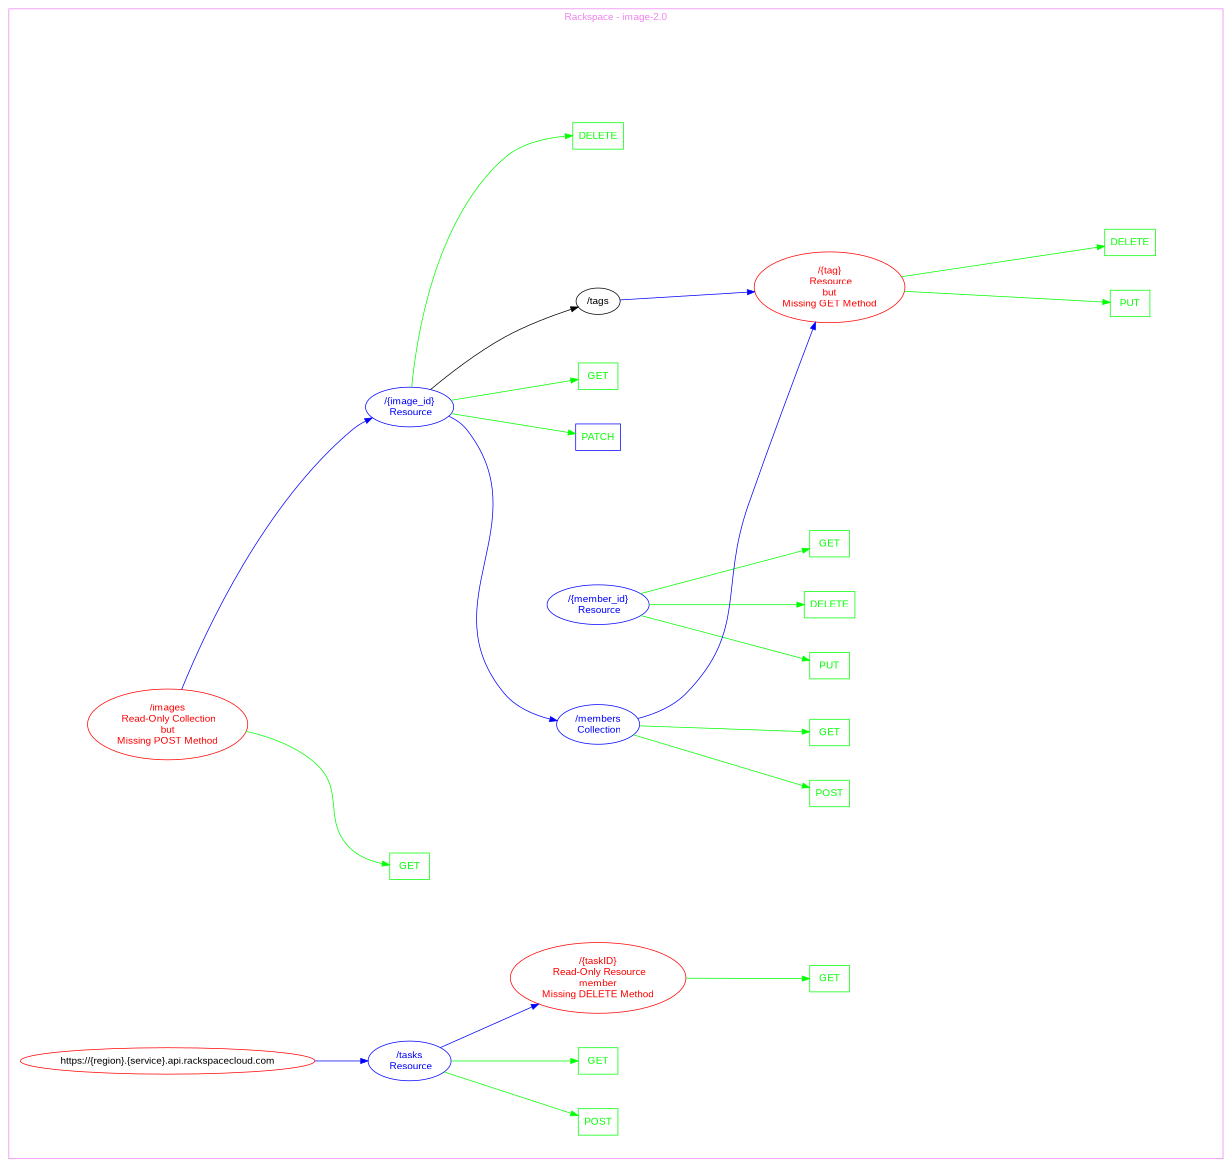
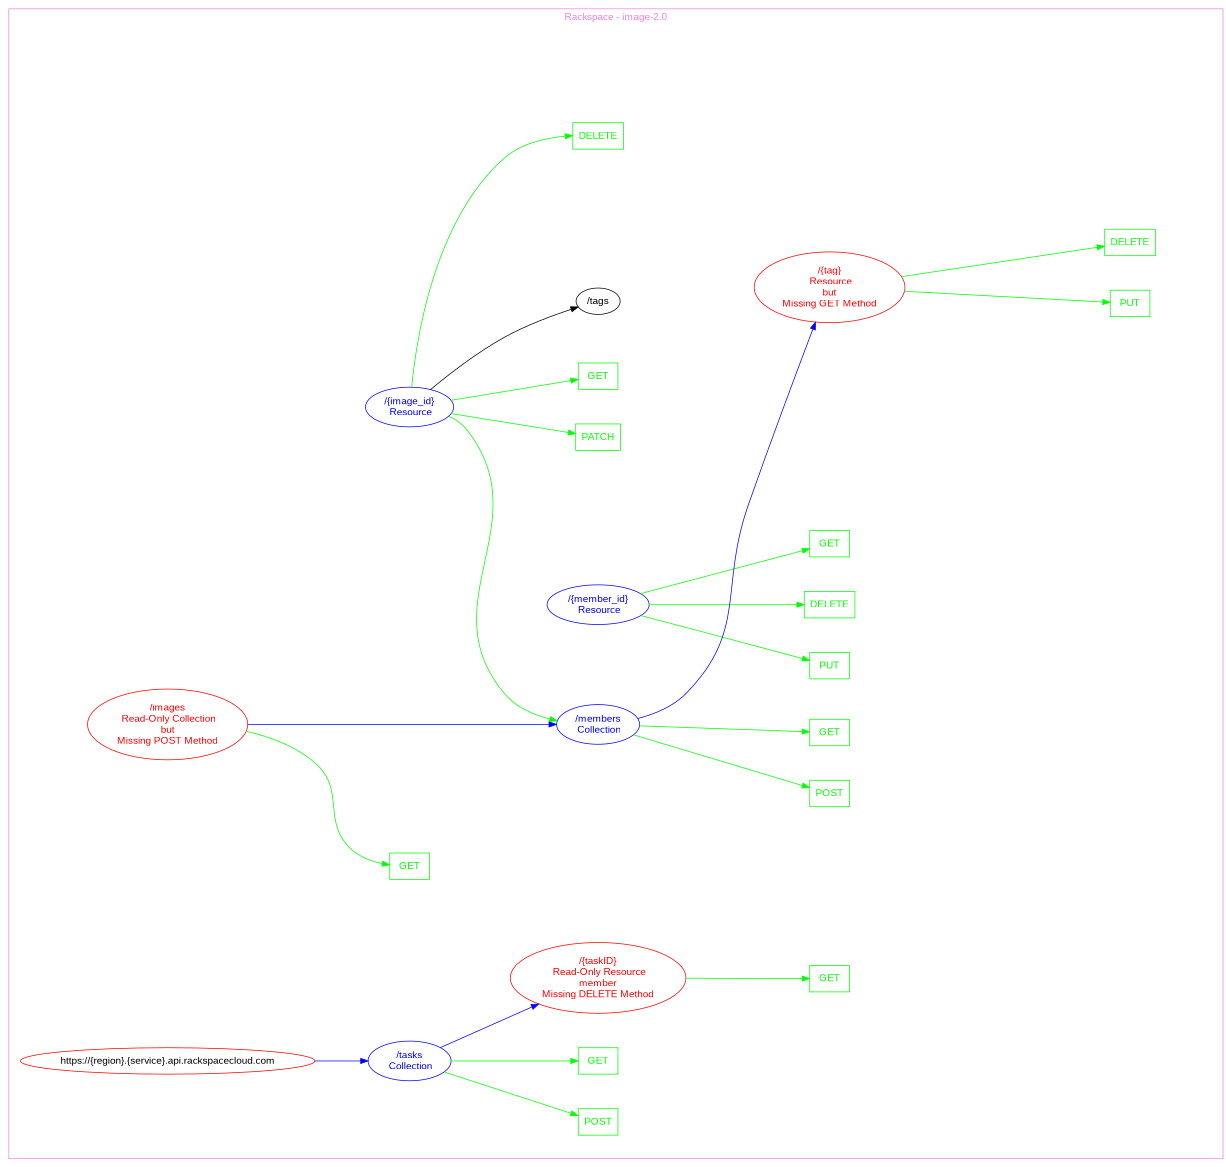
  digraph {
    fontname="Liberation Sans"
    rankdir=LR
    node [color=green fontcolor=green fontname="Liberation Sans" shape=box]
    edge [color=green fontcolor=green fontname="Liberation Sans"]
    n1 [label=GET]
    n2 [label=DELETE]
-   n3 [color=blue label=PATCH]
+   n3 [label=PATCH]
    n4 [label=GET]
    n5 [label=POST]
    n6 [label=GET]
    n7 [label=PUT]
    n8 [label=DELETE]
    n9 [label=GET]
    n10 [color=blue fontcolor=blue label="/{member_id}\n Resource" shape=ellipse]
    n11 [color=blue fontcolor=blue label="/members\n Collection" shape=ellipse]
    n12 [label=PUT]
    n13 [label=DELETE]
    n14 [color=red fontcolor=red label="/{tag}\n Resource\nbut\nMissing GET Method" shape=ellipse]
    n15 [color=black fontcolor=black label="/tags" shape=ellipse]
    n16 [color=blue fontcolor=blue label="/{image_id}\n Resource" shape=ellipse]
    n17 [color=red fontcolor=red label="/images\n Read-Only Collection\nbut\nMissing POST Method" shape=ellipse]
    n18 [label=POST]
    n19 [label=GET]
    n20 [label=GET]
    n21 [color=red fontcolor=red label="/{taskID}\n Read-Only Resource\nmember\nMissing DELETE Method" shape=ellipse]
-   n22 [color=blue fontcolor=blue label="/tasks\n Resource" shape=ellipse]
+   n22 [color=blue fontcolor=blue label="/tasks\n Collection" shape=ellipse]
    n23 [color=red fontcolor=black label="https://{region}.{service}.api.rackspacecloud.com" shape=ellipse]
    subgraph cluster_1 {
      color=violet
      fontcolor=violet
      label="Rackspace - image-2.0"
      subgraph cluster_2 {
        color=white
        fontcolor=white
        label="Rackspace - image-2.0"
        n23
        subgraph cluster_3 {
          color=white
          fontcolor=white
          label="Rackspace - image-2.0"
          n17
          subgraph cluster_4 {
            color=white
            fontcolor=white
            label="Rackspace - image-2.0"
            n1
          }
          subgraph cluster_5 {
            color=white
            fontcolor=white
            label="Rackspace - image-2.0"
            n16
            subgraph cluster_6 {
              color=white
              fontcolor=white
              label="Rackspace - image-2.0"
              n2
            }
            subgraph cluster_7 {
              color=white
              fontcolor=white
              label="Rackspace - image-2.0"
              n3
            }
            subgraph cluster_8 {
              color=white
              fontcolor=white
              label="Rackspace - image-2.0"
              n4
            }
            subgraph cluster_9 {
              color=white
              fontcolor=white
              label="Rackspace - image-2.0"
              n11
              subgraph cluster_10 {
                color=white
                fontcolor=white
                label="Rackspace - image-2.0"
                n5
              }
              subgraph cluster_11 {
                color=white
                fontcolor=white
                label="Rackspace - image-2.0"
                n6
              }
              subgraph cluster_12 {
                color=white
                fontcolor=white
                label="Rackspace - image-2.0"
                n10
                subgraph cluster_13 {
                  color=white
                  fontcolor=white
                  label="Rackspace - image-2.0"
                  n7
                }
                subgraph cluster_14 {
                  color=white
                  fontcolor=white
                  label="Rackspace - image-2.0"
                  n8
                }
                subgraph cluster_15 {
                  color=white
                  fontcolor=white
                  label="Rackspace - image-2.0"
                  n9
                }
              }
            }
            subgraph cluster_16 {
              color=white
              fontcolor=white
              label="Rackspace - image-2.0"
              n15
              subgraph cluster_17 {
                color=white
                fontcolor=white
                label="Rackspace - image-2.0"
                n14
                subgraph cluster_18 {
                  color=white
                  fontcolor=white
                  label="Rackspace - image-2.0"
                  n12
                }
                subgraph cluster_19 {
                  color=white
                  fontcolor=white
                  label="Rackspace - image-2.0"
                  n13
                }
              }
            }
          }
        }
        subgraph cluster_20 {
          color=white
          fontcolor=white
          label="Rackspace - image-2.0"
          n22
          subgraph cluster_21 {
            color=white
            fontcolor=white
            label="Rackspace - image-2.0"
            n18
          }
          subgraph cluster_22 {
            color=white
            fontcolor=white
            label="Rackspace - image-2.0"
            n19
          }
          subgraph cluster_23 {
            color=white
            fontcolor=white
            label="Rackspace - image-2.0"
            n21
            subgraph cluster_24 {
              color=white
              fontcolor=white
              label="Rackspace - image-2.0"
              n20
            }
          }
        }
      }
    }
    n10 -> n7
    n10 -> n8
    n10 -> n9
    n11 -> n5
    n11 -> n6
    n11 -> n14 [color=blue fontcolor=blue]
    n14 -> n12
    n14 -> n13
-   n15 -> n14 [color=blue fontcolor=blue]
    n16 -> n2
    n16 -> n3
    n16 -> n4
-   n16 -> n11 [color=blue fontcolor=blue]
+   n16 -> n11 [fontcolor=blue]
    n16 -> n15 [color=black fontcolor=black]
    n17 -> n1
-   n17 -> n16 [color=blue fontcolor=blue]
+   n17 -> n11 [color=blue fontcolor=blue]
    n21 -> n20
    n22 -> n18
    n22 -> n19
    n22 -> n21 [color=blue fontcolor=blue]
    n23 -> n22 [color=blue fontcolor=blue]
  }
